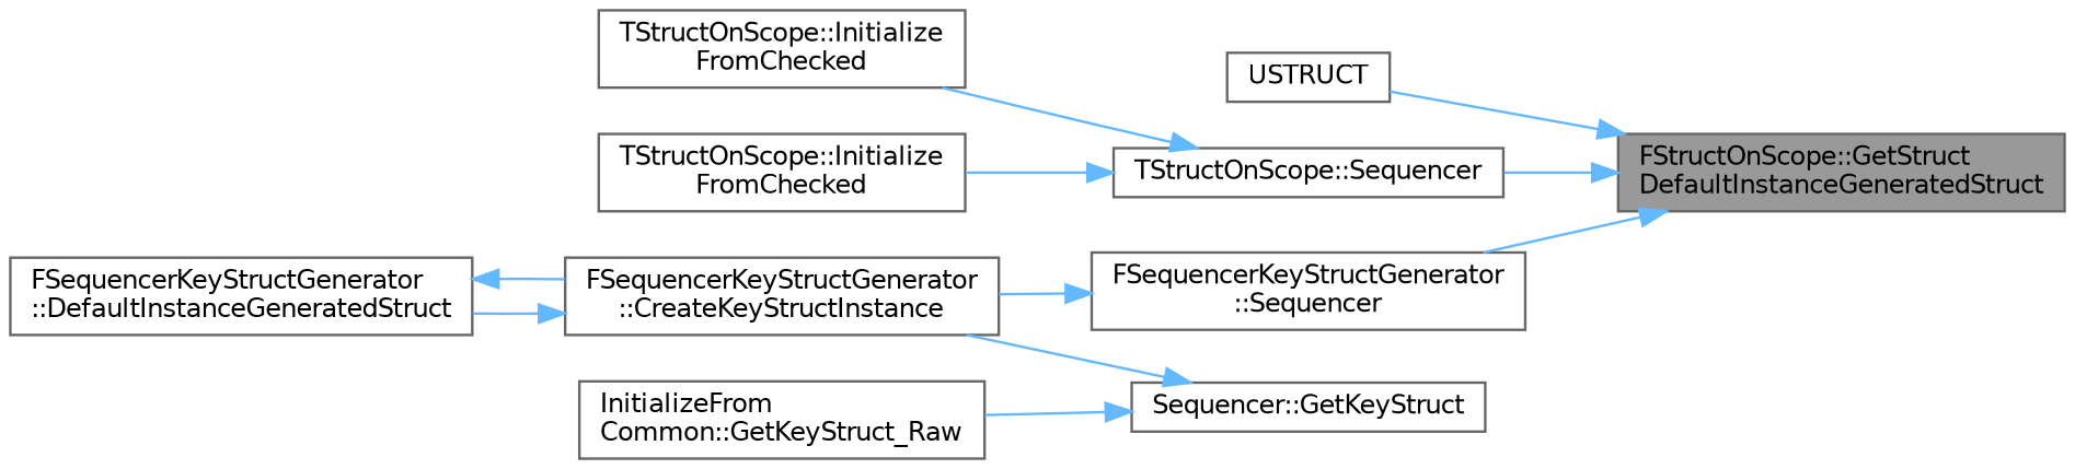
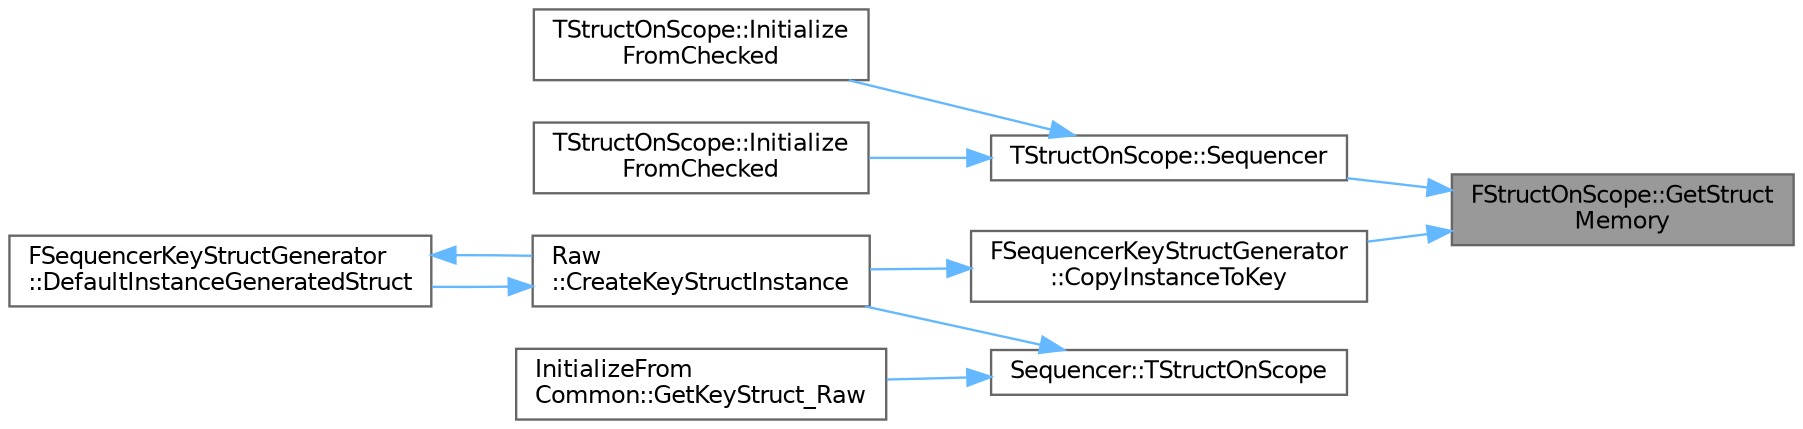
  digraph {
    rankdir=RL
    node [color=grey40 fillcolor=white fontname=Helvetica fontsize=10 shape=box style=filled]
    edge [color=steelblue1 dir=back fontname=Helvetica fontsize=10 labelfontname=Helvetica labelfontsize=10 style=solid]
-   n1 [color=gray40 fillcolor=grey60 fontcolor=black height=0.2 label="FStructOnScope::GetStruct\lDefaultInstanceGeneratedStruct" width=0.4]
-   n2 [height=0.2 label="FSequencerKeyStructGenerator\l::Sequencer" width=0.4]
+   n1 [color=gray40 fillcolor=grey60 fontcolor=black height=0.2 label="FStructOnScope::GetStruct\lMemory" width=0.4]
+   n2 [height=0.2 label="FSequencerKeyStructGenerator\l::CopyInstanceToKey" width=0.4]
    n3 [height=0.2 label="TStructOnScope::Sequencer" width=0.4]
-   n4 [height=0.2 label=USTRUCT width=0.4]
-   n5 [height=0.2 label="FSequencerKeyStructGenerator\l::CreateKeyStructInstance" width=0.4]
+   n5 [height=0.2 label="Raw\l::CreateKeyStructInstance" width=0.4]
    n6 [height=0.2 label="TStructOnScope::Initialize\lFromChecked" width=0.4]
    n7 [height=0.2 label="TStructOnScope::Initialize\lFromChecked" width=0.4]
    n8 [height=0.2 label="FSequencerKeyStructGenerator\l::DefaultInstanceGeneratedStruct" width=0.4]
-   n9 [height=0.2 label="Sequencer::GetKeyStruct" width=0.4]
+   n9 [height=0.2 label="Sequencer::TStructOnScope" width=0.4]
    n10 [height=0.2 label="InitializeFrom\lCommon::GetKeyStruct_Raw" width=0.4]
    n1 -> n2
    n1 -> n3
-   n1 -> n4
    n2 -> n5
    n3 -> n6
    n3 -> n7
    n5 -> n8
    n8 -> n5
    n9 -> n5
    n9 -> n10
  }
